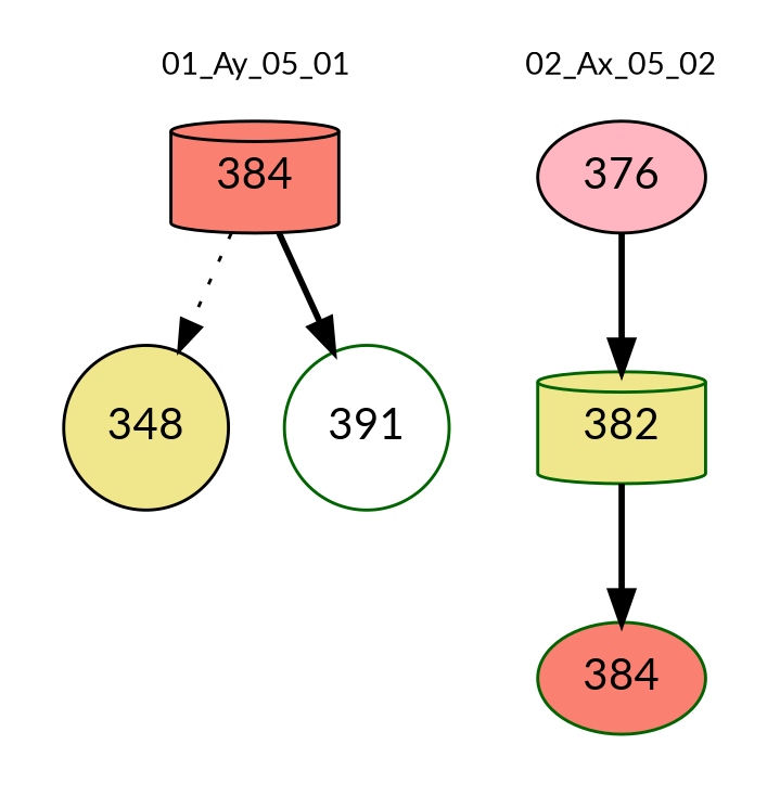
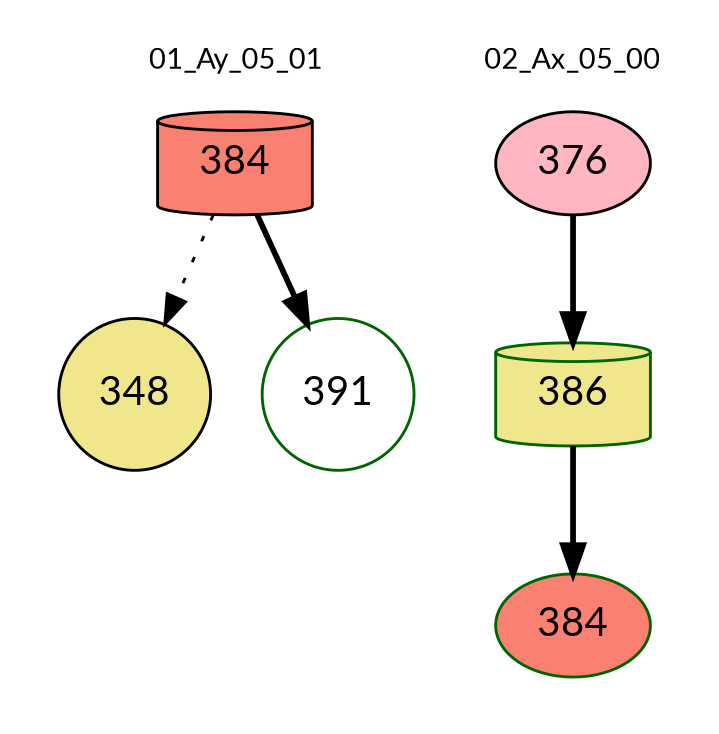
  digraph {
    fontname=Lato
    node [color=black fillcolor=salmon fontname=Lato shape=cylinder style=filled]
    edge [color=black fontname=Lato style=bold]
    n1 [label=384]
    n2 [fillcolor=khaki label=348 shape=circle]
    n3 [color=darkgreen fillcolor=white label=391 shape=circle]
-   n4 [color=darkgreen fillcolor=khaki label=382]
+   n4 [color=darkgreen fillcolor=khaki label=386]
    n5 [fillcolor=lightpink label=376 shape=ellipse]
    n6 [color=darkgreen label=384 shape=ellipse]
    subgraph cluster_1 {
      color=white
      fontsize=10
      label="01_Ay_05_01"
      n1
      n2
      n3
    }
    subgraph cluster_2 {
      color=white
      fontsize=10
-     label="02_Ax_05_02"
+     label="02_Ax_05_00"
      n4
      n5
      n6
    }
    n1 -> n2 [style=dotted]
    n1 -> n3
    n4 -> n6
    n5 -> n4
  }
